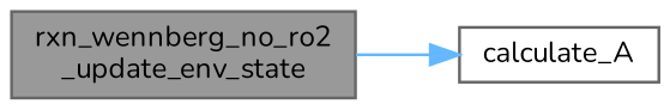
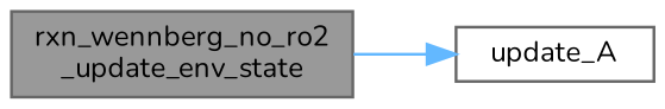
  digraph {
    rankdir=LR
    fontname=Nunito
    node [fontname=Nunito fontsize=10 shape=box style=filled]
    n1 [color=gray40 fillcolor=grey60 fontcolor=black height=0.2 label="rxn_wennberg_no_ro2\l_update_env_state" width=0.4]
-   n2 [color=grey40 fillcolor=white height=0.2 label=calculate_A width=0.4]
+   n2 [color=grey40 fillcolor=white height=0.2 label=update_A width=0.4]
    n1 -> n2 [color=steelblue1 fontname=Nunito fontsize=10 labelfontname=Helvetica labelfontsize=10 style=solid]
  }
